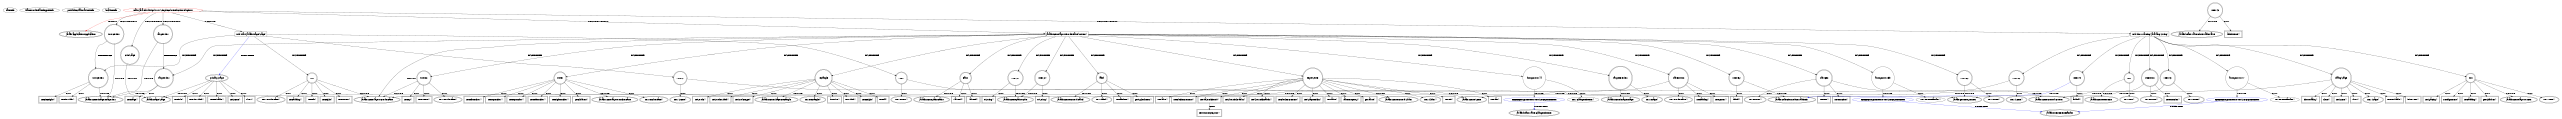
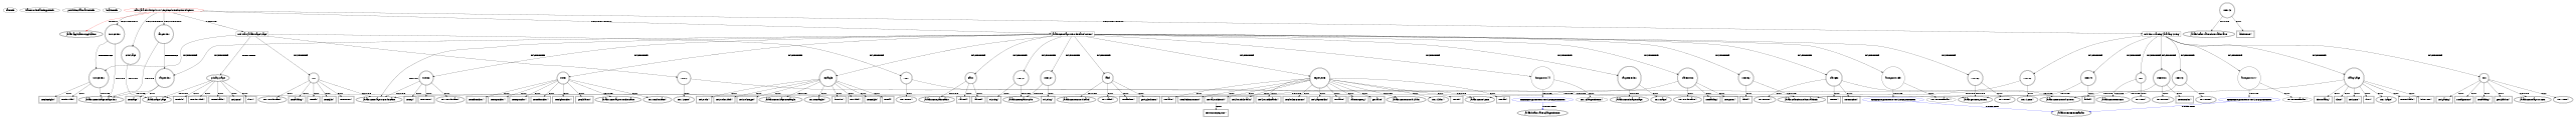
  digraph {
    node [isFrameworkType=true vertexType=INSIDE_CALL peripheries=2 shape=box]
    baseInfo [category=extension_graph graphId=157 isAnonymous=false possibleRelation=true isFrameworkType="" vertexType="" peripheries="" shape=""]
    frameworkRelatedTypesInfo [0="javafx.application.Application" isFrameworkType="" vertexType="" peripheries="" shape=""]
    possibleCollaborationsInfo [0="157~CLIENT_METHOD_DECLARATION-INSTANTIATION-~javafx.application.Application ~javafx.beans.value.ChangeListener ~false~true" 1="157~CLIENT_METHOD_DECLARATION-INSTANTIATION-~javafx.application.Application ~javafx.event.EventHandler ~false~true" isFrameworkType="" vertexType="" peripheries="" shape=""]
    locationInfo [contextSignature=PluginUI filePath="/Baschdl578-ColorReduction/ColorReduction-master/src/main/java/edu/kit/ipd/swt1/SimpleColorReduction/PluginUI.java" graphId=157 projectName="Baschdl578-ColorReduction" isFrameworkType="" vertexType="" peripheries="" shape=""]
    n5 [color=red isFrameworkType=false label="main.java.edu.kit.ipd.swt1.SimpleColorReduction.PluginUI" vertexType=ROOT_CLIENT_CLASS_DECLARATION peripheries="" shape=""]
    n6 [label="javafx.application.Application" vertexType=FRAMEWORK_CLASS_TYPE shape=""]
    n7 [label=primStage shape=circle vertexType=FIELD_DECLARATION]
    n8 [label=sourceView shape=circle vertexType=FIELD_DECLARATION]
    n9 [label=targetView shape=circle vertexType=FIELD_DECLARATION]
    n10 [isFrameworkType=false label="void start(javafx.stage.Stage)" vertexType=OVERRIDING_METHOD_DECLARATION peripheries=""]
    n11 [isFrameworkType=false label="javafx.scene.layout.BorderPane bottom()" vertexType=CLIENT_METHOD_DECLARATION peripheries=""]
    n12 [isFrameworkType=false label="void showWarning(java.lang.String)" vertexType=CLIENT_METHOD_DECLARATION peripheries=""]
    n13 [label="javafx.stage.Stage" vertexType=FRAMEWORK_CLASS_TYPE shape=""]
    n14 [label="javafx.scene.image.ImageView" vertexType=FRAMEWORK_CLASS_TYPE shape=""]
    n15 [label=sourceView shape=circle vertexType=VARIABLE_EXPRESION]
    n16 [label=targetView shape=circle vertexType=VARIABLE_EXPRESION]
    n17 [label=primaryStage vertexType=PARAMETER_DECLARATION shape=""]
    n18 [label=root shape=circle vertexType=VARIABLE_EXPRESION]
    n19 [label=VAR7 shape=circle vertexType=VARIABLE_EXPRESION]
    n20 [label=VAR12 shape=circle vertexType=VARIABLE_EXPRESION]
    n21 [label="javafx.scene.layout.BorderPane" vertexType=FRAMEWORK_CLASS_TYPE shape=""]
    n22 [label=bottom shape=circle vertexType=VARIABLE_EXPRESION]
    n23 [label=slider shape=circle vertexType=VARIABLE_EXPRESION]
    n24 [label=rectangle shape=circle vertexType=VARIABLE_EXPRESION]
    n25 [label=Paint shape=circle vertexType=VARIABLE_EXPRESION]
    n26 [label=VAR121 shape=circle vertexType=VARIABLE_EXPRESION]
    n27 [label=VAR124 shape=circle vertexType=VARIABLE_EXPRESION]
    n28 [label=label shape=circle vertexType=VARIABLE_EXPRESION]
    n29 [label=depthSlider shape=circle vertexType=VARIABLE_EXPRESION]
    n30 [isFrameworkType=false label=anonymous144 shape=circle vertexType=VARIABLE_EXPRESION peripheries=""]
    n31 [label=targetPreview shape=circle vertexType=VARIABLE_EXPRESION]
    n32 [label=VAR152 shape=circle vertexType=VARIABLE_EXPRESION]
    n33 [label=startButton shape=circle vertexType=VARIABLE_EXPRESION]
    n34 [label=startGen shape=circle vertexType=VARIABLE_EXPRESION]
    n35 [isFrameworkType=false label=anonymous159 shape=circle vertexType=VARIABLE_EXPRESION peripheries=""]
    n36 [label=VAR162 shape=circle vertexType=VARIABLE_EXPRESION]
    n37 [label=dialogStage shape=circle vertexType=VARIABLE_EXPRESION]
    n38 [label=box shape=circle vertexType=VARIABLE_EXPRESION]
    n39 [label=VAR173 shape=circle vertexType=VARIABLE_EXPRESION]
    n40 [label=text shape=circle vertexType=VARIABLE_EXPRESION]
    n41 [label=okButton shape=circle vertexType=VARIABLE_EXPRESION]
    n42 [isFrameworkType=false label=anonymous177 shape=circle vertexType=VARIABLE_EXPRESION peripheries=""]
    n43 [label=VAR179 shape=circle vertexType=VARIABLE_EXPRESION]
    n44 [label=VAR182 shape=circle vertexType=VARIABLE_EXPRESION]
    n45 [label="setFitWidth()"]
    n46 [label="setFitHeight()"]
    n47 [label="setImage()"]
    n48 [label="setTitle()"]
    n49 [label="setMinWidth()"]
    n50 [label="setResizable()"]
    n51 [label="setScene()"]
    n52 [label="show()"]
    n53 [label="new BorderPane()" vertexType=CONSTRUCTOR_CALL shape=""]
    n54 [label="setPadding()"]
    n55 [label="setLeft()"]
    n56 [label="setRight()"]
    n57 [label="setBottom()"]
    n58 [label="javafx.geometry.Insets" vertexType=FRAMEWORK_CLASS_TYPE shape=""]
    n59 [label="new Insets()" vertexType=CONSTRUCTOR_CALL shape=""]
    n60 [label="javafx.scene.Scene" vertexType=FRAMEWORK_CLASS_TYPE shape=""]
    n61 [label="new Scene()" vertexType=CONSTRUCTOR_CALL shape=""]
    n62 [label="new BorderPane()" vertexType=CONSTRUCTOR_CALL shape=""]
    n63 [label="setTop()"]
    n64 [label="setBottom()"]
    n65 [label="javafx.scene.layout.AnchorPane" vertexType=FRAMEWORK_CLASS_TYPE shape=""]
    n66 [label="new AnchorPane()" vertexType=CONSTRUCTOR_CALL shape=""]
    n67 [label="setLeftAnchor()"]
    n68 [label="setTopAnchor()"]
    n69 [label="setTopAnchor()"]
    n70 [label="setLeftAnchor()"]
    n71 [label="setRightAnchor()"]
    n72 [label="getChildren()"]
    n73 [label="javafx.scene.shape.Rectangle" vertexType=FRAMEWORK_CLASS_TYPE shape=""]
    n74 [label="new Rectangle()" vertexType=CONSTRUCTOR_CALL shape=""]
    n75 [label="autosize()"]
    n76 [label="setWidth()"]
    n77 [label="setHeight()"]
    n78 [label="setFill()"]
    n79 [label="setStroke()"]
    n80 [label="setStrokeWidth()"]
    n81 [label="setStrokeType()"]
    n82 [label="javafx.scene.paint.Paint" vertexType=FRAMEWORK_CLASS_TYPE shape=""]
    n83 [label="valueOf()"]
    n84 [label="valueOf()"]
    n85 [label="javafx.scene.paint.Color" vertexType=FRAMEWORK_CLASS_TYPE shape=""]
    n86 [label="toString()"]
    n87 [label="toString()"]
    n88 [label="javafx.scene.control.Label" vertexType=FRAMEWORK_CLASS_TYPE shape=""]
    n89 [label="new Label()" vertexType=CONSTRUCTOR_CALL shape=""]
    n90 [label="setLabelFor()"]
    n91 [label="getStylesheets()"]
    n92 [label="javafx.scene.control.Slider" vertexType=FRAMEWORK_CLASS_TYPE shape=""]
    n93 [label="new Slider()" vertexType=CONSTRUCTOR_CALL shape=""]
    n94 [label="setMin()"]
    n95 [label="setMax()"]
    n96 [label="setValue()"]
    n97 [label="setBlockIncrement()"]
    n98 [label="setMajorTickUnit()"]
    n99 [label="setShowTickMarks()"]
    n100 [label="setShowTickLabels()"]
    n101 [label="setBlockIncrement()"]
    n102 [label="setSnapToTicks()"]
    n103 [label="setValue()"]
    n104 [label="valueProperty()"]
    n105 [label="getValue()"]
    n106 [label=VAR142 shape=circle vertexType=VARIABLE_EXPRESION]
    n107 [label="javafx.beans.value.ObservableValue" vertexType=FRAMEWORK_INTERFACE_TYPE shape=""]
    n108 [label="addListener()"]
    n109 [color=blue isFrameworkType=false label=REFERENCE_ANONYMOUS_DECLARATION vertexType=REFERENCE_ANONYMOUS_DECLARATION peripheries="" shape=""]
    n110 [isFrameworkType=false label="new ChangeListener()" vertexType=CONSTRUCTOR_CALL peripheries="" shape=""]
    n111 [label="javafx.scene.image.Image" vertexType=FRAMEWORK_CLASS_TYPE shape=""]
    n112 [label="new Image()" vertexType=CONSTRUCTOR_CALL shape=""]
    n113 [label="javafx.collections.ObservableList" vertexType=FRAMEWORK_INTERFACE_TYPE shape=""]
    n114 [label="addAll()"]
    n115 [label="new BorderPane()" vertexType=CONSTRUCTOR_CALL shape=""]
    n116 [label="setPadding()"]
    n117 [label="setCenter()"]
    n118 [label="javafx.scene.control.Button" vertexType=FRAMEWORK_CLASS_TYPE shape=""]
    n119 [label="new Button()" vertexType=CONSTRUCTOR_CALL shape=""]
    n120 [label="setText()"]
    n121 [label="setOnAction()"]
    n122 [color=blue isFrameworkType=false label=REFERENCE_ANONYMOUS_DECLARATION vertexType=REFERENCE_ANONYMOUS_DECLARATION peripheries="" shape=""]
    n123 [isFrameworkType=false label="new EventHandler()" vertexType=CONSTRUCTOR_CALL peripheries="" shape=""]
    n124 [label="new Insets()" vertexType=CONSTRUCTOR_CALL shape=""]
    n125 [label="setMinorTickCount()"]
    n126 [label="javafx.beans.value.ChangeListener" vertexType=FRAMEWORK_INTERFACE_TYPE shape=""]
    n127 [label="javafx.event.EventHandler" vertexType=FRAMEWORK_INTERFACE_TYPE shape=""]
    n128 [label="new Stage()" vertexType=CONSTRUCTOR_CALL shape=""]
    n129 [label="setResizable()"]
    n130 [label="initOwner()"]
    n131 [label="initModality()"]
    n132 [label="close()"]
    n133 [label="setScene()"]
    n134 [label="show()"]
    n135 [label="javafx.scene.layout.VBox" vertexType=FRAMEWORK_CLASS_TYPE shape=""]
    n136 [label="new VBox()" vertexType=CONSTRUCTOR_CALL shape=""]
    n137 [label="setSpacing()"]
    n138 [label="setAlignment()"]
    n139 [label="setPadding()"]
    n140 [label="getChildren()"]
    n141 [label="new Insets()" vertexType=CONSTRUCTOR_CALL shape=""]
    n142 [label="javafx.scene.text.Text" vertexType=FRAMEWORK_CLASS_TYPE shape=""]
    n143 [label="new Text()" vertexType=CONSTRUCTOR_CALL shape=""]
    n144 [label="new Button()" vertexType=CONSTRUCTOR_CALL shape=""]
    n145 [label="setOnAction()"]
    n146 [color=blue isFrameworkType=false label=REFERENCE_ANONYMOUS_DECLARATION vertexType=REFERENCE_ANONYMOUS_DECLARATION peripheries="" shape=""]
    n147 [isFrameworkType=false label="new EventHandler()" vertexType=CONSTRUCTOR_CALL peripheries="" shape=""]
    n148 [label="addAll()"]
    n149 [label="new Scene()" vertexType=CONSTRUCTOR_CALL shape=""]
    n5 -> n6 [color=red label=EXTEND]
    n5 -> n7 [label=DECLARE_FIELD]
    n5 -> n8 [label=DECLARE_FIELD]
    n5 -> n9 [label=DECLARE_FIELD]
    n5 -> n10 [label=OVERRIDE]
    n5 -> n11 [label=DECLARE_METHOD]
    n5 -> n12 [label=DECLARE_METHOD]
    n7 -> n13 [label=OF_TYPE]
    n8 -> n14 [label=OF_TYPE]
    n8 -> n15 [label=REFERENCE]
    n9 -> n14 [label=OF_TYPE]
    n9 -> n16 [label=REFERENCE]
    n10 -> n15 [label=INSTANTIATE]
-   n10 -> n17 [label=PARAMETER color=blue]
+   n10 -> n17 [label=PARAMETER]
    n10 -> n18 [label=INSTANTIATE]
    n10 -> n19 [label=INSTANTIATE]
    n10 -> n20 [label=INSTANTIATE]
    n11 -> n16 [label=INSTANTIATE]
    n11 -> n21 [label=RETURN]
    n11 -> n22 [label=INSTANTIATE]
    n11 -> n23 [label=INSTANTIATE]
    n11 -> n24 [label=INSTANTIATE]
    n11 -> n25 [label=INSTANTIATE]
    n11 -> n26 [label=INSTANTIATE]
    n11 -> n27 [label=INSTANTIATE]
    n11 -> n28 [label=INSTANTIATE]
    n11 -> n29 [label=INSTANTIATE]
    n11 -> n30 [label=INSTANTIATE]
    n11 -> n31 [label=INSTANTIATE]
    n11 -> n32 [label=INSTANTIATE]
    n11 -> n33 [label=INSTANTIATE]
    n11 -> n34 [label=INSTANTIATE]
    n11 -> n35 [label=INSTANTIATE]
    n11 -> n36 [label=INSTANTIATE]
    n12 -> n37 [label=INSTANTIATE]
    n12 -> n38 [label=INSTANTIATE]
    n12 -> n39 [label=INSTANTIATE]
    n12 -> n40 [label=INSTANTIATE]
    n12 -> n41 [label=INSTANTIATE]
    n12 -> n42 [label=INSTANTIATE]
    n12 -> n43 [label=INSTANTIATE]
    n12 -> n44 [label=INSTANTIATE]
    n15 -> n14 [label=OF_TYPE]
    n15 -> n45 [label=CALL]
    n15 -> n46 [label=CALL]
    n16 -> n14 [label=OF_TYPE]
    n16 -> n47 [label=CALL]
    n17 -> n13 [label=OF_TYPE]
    n17 -> n48 [label=CALL]
    n17 -> n49 [label=CALL]
    n17 -> n50 [label=CALL]
    n17 -> n51 [label=CALL]
    n17 -> n52 [label=CALL]
    n18 -> n21 [label=OF_TYPE]
    n18 -> n53 [label=CALL]
    n18 -> n54 [label=CALL]
    n18 -> n55 [label=CALL]
    n18 -> n56 [label=CALL]
    n18 -> n57 [label=CALL]
    n19 -> n58 [label=OF_TYPE]
    n19 -> n59 [label=CALL]
    n20 -> n60 [label=OF_TYPE]
    n20 -> n61 [label=CALL]
    n22 -> n21 [label=OF_TYPE]
    n22 -> n62 [label=CALL]
    n22 -> n63 [label=CALL]
    n22 -> n64 [label=CALL]
    n23 -> n65 [label=OF_TYPE]
    n23 -> n66 [label=CALL]
    n23 -> n67 [label=CALL]
    n23 -> n68 [label=CALL]
    n23 -> n69 [label=CALL]
    n23 -> n70 [label=CALL]
    n23 -> n71 [label=CALL]
    n23 -> n72 [label=CALL]
    n24 -> n73 [label=OF_TYPE]
    n24 -> n74 [label=CALL]
    n24 -> n75 [label=CALL]
    n24 -> n76 [label=CALL]
    n24 -> n77 [label=CALL]
    n24 -> n78 [label=CALL]
    n24 -> n79 [label=CALL]
    n24 -> n80 [label=CALL]
    n24 -> n81 [label=CALL]
    n25 -> n82 [label=OF_TYPE]
    n25 -> n83 [label=CALL]
    n25 -> n84 [label=CALL]
    n26 -> n85 [label=OF_TYPE]
    n26 -> n86 [label=CALL]
    n27 -> n85 [label=OF_TYPE]
    n27 -> n87 [label=CALL]
    n28 -> n88 [label=OF_TYPE]
    n28 -> n89 [label=CALL]
    n28 -> n90 [label=CALL]
    n28 -> n91 [label=CALL]
    n29 -> n92 [label=OF_TYPE]
    n29 -> n93 [label=CALL]
    n29 -> n94 [label=CALL]
    n29 -> n95 [label=CALL]
    n29 -> n96 [label=CALL]
    n29 -> n97 [label=CALL]
    n29 -> n98 [label=CALL]
    n29 -> n99 [label=CALL]
    n29 -> n100 [label=CALL]
    n29 -> n101 [label=CALL]
    n29 -> n102 [label=CALL]
    n29 -> n103 [label=CALL]
    n29 -> n104 [label=CALL]
    n29 -> n105 [label=CALL]
    n30 -> n109 [label=OF_TYPE]
    n30 -> n110 [label=CALL]
    n31 -> n111 [label=OF_TYPE]
    n31 -> n112 [label=CALL]
    n32 -> n113 [label=OF_TYPE]
    n32 -> n114 [label=CALL]
    n33 -> n21 [label=OF_TYPE]
    n33 -> n115 [label=CALL]
    n33 -> n116 [label=CALL]
    n33 -> n117 [label=CALL]
    n34 -> n118 [label=OF_TYPE]
    n34 -> n119 [label=CALL]
    n34 -> n120 [label=CALL]
    n34 -> n121 [label=CALL]
    n35 -> n122 [label=OF_TYPE]
    n35 -> n123 [label=CALL]
    n36 -> n58 [label=OF_TYPE]
    n36 -> n124 [label=CALL]
    n37 -> n13 [label=OF_TYPE]
    n37 -> n128 [label=CALL]
    n37 -> n129 [label=CALL]
    n37 -> n130 [label=CALL]
    n37 -> n131 [label=CALL]
    n37 -> n132 [label=CALL]
    n37 -> n133 [label=CALL]
    n37 -> n134 [label=CALL]
    n38 -> n135 [label=OF_TYPE]
    n38 -> n136 [label=CALL]
    n38 -> n137 [label=CALL]
    n38 -> n138 [label=CALL]
    n38 -> n139 [label=CALL]
    n38 -> n140 [label=CALL]
    n39 -> n58 [label=OF_TYPE]
    n39 -> n141 [label=CALL]
    n40 -> n142 [label=OF_TYPE]
    n40 -> n143 [label=CALL]
    n41 -> n118 [label=OF_TYPE]
    n41 -> n144 [label=CALL]
    n41 -> n145 [label=CALL]
    n42 -> n146 [label=OF_TYPE]
    n42 -> n147 [label=CALL]
-   n43 -> n113 [label=OF_TYPE color=blue]
+   n43 -> n113 [label=OF_TYPE]
    n43 -> n148 [label=CALL]
    n44 -> n60 [label=OF_TYPE]
    n44 -> n149 [label=CALL]
    n98 -> n125 [label=CALL]
    n106 -> n107 [label=OF_TYPE]
    n106 -> n108 [label=CALL]
    n109 -> n126 [color=blue label=IMPLEMENT]
    n122 -> n127 [color=blue label=IMPLEMENT]
    n146 -> n127 [color=blue label=IMPLEMENT]
  }
